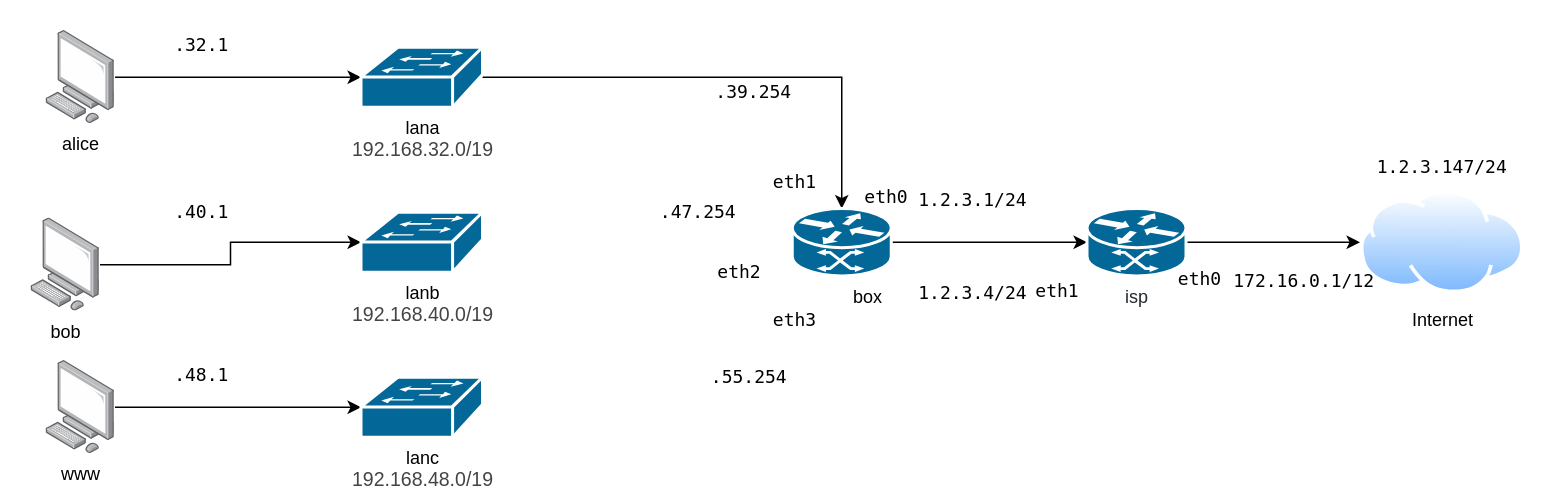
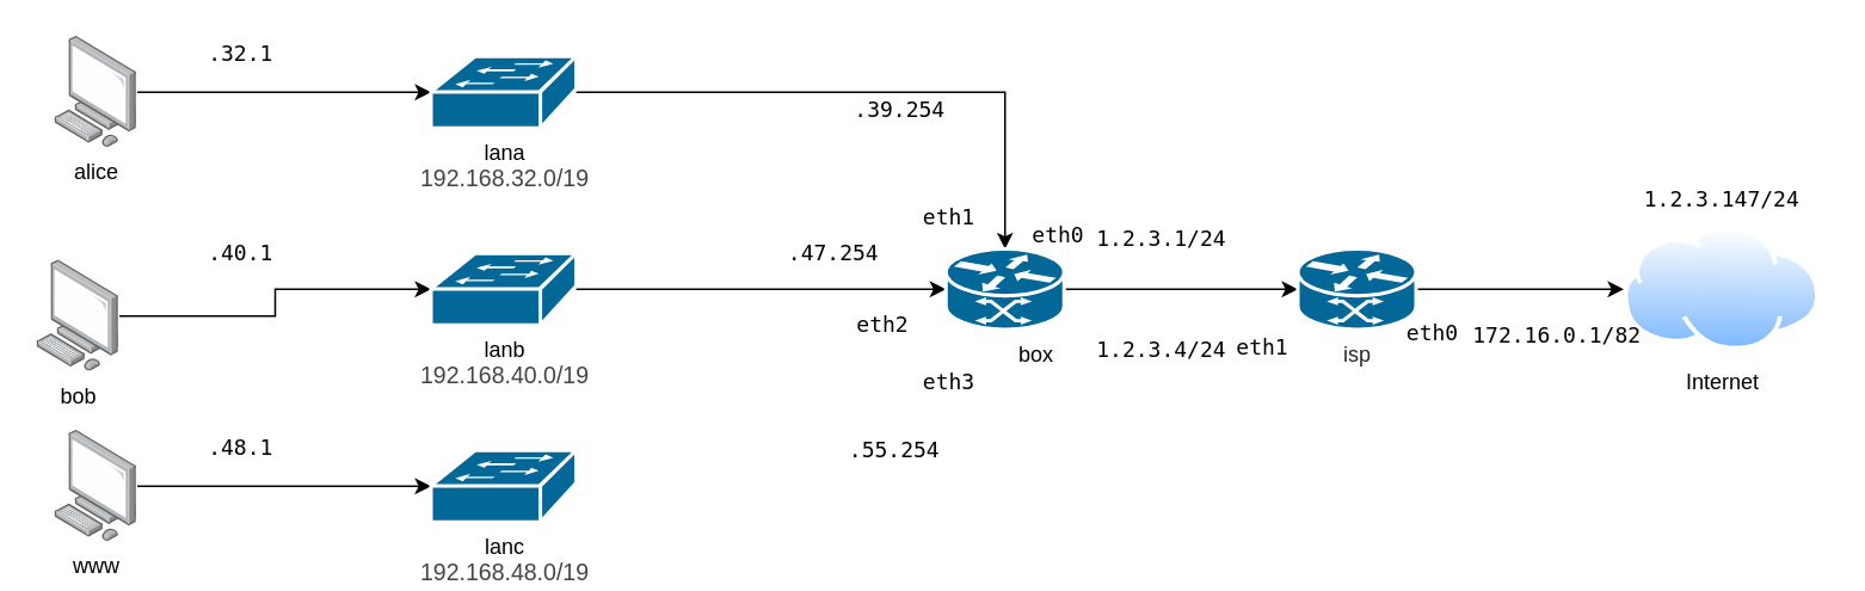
  <mxCell id="0" />
  <mxCell id="1" parent="0" />
  <mxCell id="2" style="edgeStyle=orthogonalEdgeStyle;rounded=0;orthogonalLoop=1;jettySize=auto;html=1;entryX=0;entryY=0.5;entryDx=0;entryDy=0;entryPerimeter=0;" parent="1" source="3" target="5" edge="1"><mxGeometry relative="1" as="geometry" /></mxCell>
  <mxCell id="3" value="alice" style="points=[];aspect=fixed;html=1;align=center;shadow=0;dashed=0;image;image=img/lib/allied_telesis/computer_and_terminals/Personal_Computer.svg;" parent="1" vertex="1"><mxGeometry x="30" y="20" width="46" height="62" as="geometry" /></mxCell>
  <mxCell id="4" style="edgeStyle=orthogonalEdgeStyle;rounded=0;orthogonalLoop=1;jettySize=auto;html=1;entryX=0.5;entryY=0;entryDx=0;entryDy=0;entryPerimeter=0;" parent="1" source="5" target="14" edge="1"><mxGeometry relative="1" as="geometry" /></mxCell>
  <mxCell id="5" value="lana&lt;br&gt;&lt;span style=&quot;color: rgb(68 , 68 , 68) ; font-family: , &amp;#34;arial&amp;#34; , &amp;#34;helvetica&amp;#34; , sans-serif ; font-size: 13px ; white-space: normal ; background-color: rgb(255 , 255 , 255)&quot;&gt;192.168.32.0/19&lt;/span&gt;" style="shape=mxgraph.cisco.switches.workgroup_switch;html=1;pointerEvents=1;dashed=0;fillColor=#036897;strokeColor=#ffffff;strokeWidth=2;verticalLabelPosition=bottom;verticalAlign=top;align=center;outlineConnect=0;" parent="1" vertex="1"><mxGeometry x="240" y="31" width="81" height="40" as="geometry" /></mxCell>
  <mxCell id="6" style="edgeStyle=orthogonalEdgeStyle;rounded=0;orthogonalLoop=1;jettySize=auto;html=1;entryX=0;entryY=0.5;entryDx=0;entryDy=0;entryPerimeter=0;" parent="1" source="7" target="9" edge="1"><mxGeometry relative="1" as="geometry" /></mxCell>
  <mxCell id="7" value="bob" style="points=[];aspect=fixed;html=1;align=center;shadow=0;dashed=0;image;image=img/lib/allied_telesis/computer_and_terminals/Personal_Computer.svg;" parent="1" vertex="1"><mxGeometry x="20" y="145" width="46" height="62" as="geometry" /></mxCell>
+ <mxCell id="8" style="edgeStyle=orthogonalEdgeStyle;rounded=0;orthogonalLoop=1;jettySize=auto;html=1;entryX=0;entryY=0.5;entryDx=0;entryDy=0;entryPerimeter=0;" parent="1" source="9" target="14" edge="1"><mxGeometry relative="1" as="geometry" /></mxCell>
  <mxCell id="9" value="lanb&lt;br&gt;&lt;span style=&quot;color: rgb(68 , 68 , 68) ; font-family: , &amp;#34;arial&amp;#34; , &amp;#34;helvetica&amp;#34; , sans-serif ; font-size: 13px ; white-space: normal ; background-color: rgb(255 , 255 , 255)&quot;&gt;192.168.40.0/19&lt;/span&gt;" style="shape=mxgraph.cisco.switches.workgroup_switch;html=1;pointerEvents=1;dashed=0;fillColor=#036897;strokeColor=#ffffff;strokeWidth=2;verticalLabelPosition=bottom;verticalAlign=top;align=center;outlineConnect=0;" parent="1" vertex="1"><mxGeometry x="240" y="141" width="81" height="40" as="geometry" /></mxCell>
  <mxCell id="10" style="edgeStyle=orthogonalEdgeStyle;rounded=0;orthogonalLoop=1;jettySize=auto;html=1;entryX=0;entryY=0.5;entryDx=0;entryDy=0;entryPerimeter=0;" parent="1" source="11" target="12" edge="1"><mxGeometry relative="1" as="geometry" /></mxCell>
  <mxCell id="11" value="www" style="points=[];aspect=fixed;html=1;align=center;shadow=0;dashed=0;image;image=img/lib/allied_telesis/computer_and_terminals/Personal_Computer.svg;" parent="1" vertex="1"><mxGeometry x="30" y="240" width="46" height="62" as="geometry" /></mxCell>
  <mxCell id="12" value="lanc&lt;br&gt;&lt;span style=&quot;color: rgb(68 , 68 , 68) ; font-family: , &amp;#34;arial&amp;#34; , &amp;#34;helvetica&amp;#34; , sans-serif ; font-size: 13px ; white-space: normal ; background-color: rgb(255 , 255 , 255)&quot;&gt;192.168.48.0/19&lt;/span&gt;" style="shape=mxgraph.cisco.switches.workgroup_switch;html=1;pointerEvents=1;dashed=0;fillColor=#036897;strokeColor=#ffffff;strokeWidth=2;verticalLabelPosition=bottom;verticalAlign=top;align=center;outlineConnect=0;" parent="1" vertex="1"><mxGeometry x="240" y="251" width="81" height="40" as="geometry" /></mxCell>
  <mxCell id="13" value="" style="edgeStyle=orthogonalEdgeStyle;rounded=0;orthogonalLoop=1;jettySize=auto;html=1;" parent="1" source="14" target="16" edge="1"><mxGeometry relative="1" as="geometry" /></mxCell>
  <mxCell id="14" value="&amp;nbsp; &amp;nbsp; &amp;nbsp; &amp;nbsp; &amp;nbsp; box" style="shape=mxgraph.cisco.routers.atm_router;html=1;pointerEvents=1;dashed=0;fillColor=#036897;strokeColor=#ffffff;strokeWidth=2;verticalLabelPosition=bottom;verticalAlign=top;align=center;outlineConnect=0;" parent="1" vertex="1"><mxGeometry x="527.5" y="138.5" width="66" height="45" as="geometry" /></mxCell>
  <mxCell id="15" style="edgeStyle=orthogonalEdgeStyle;rounded=0;orthogonalLoop=1;jettySize=auto;html=1;" parent="1" source="16" target="27" edge="1"><mxGeometry relative="1" as="geometry" /></mxCell>
  <mxCell id="16" value="&lt;pre style=&quot;box-sizing: border-box ; font-family: , &amp;#34;consolas&amp;#34; , &amp;#34;liberation mono&amp;#34; , &amp;#34;menlo&amp;#34; , monospace ; margin-top: 0px ; margin-bottom: 0px ; color: rgb(36 , 41 , 46) ; background-color: rgb(255 , 255 , 255) ; white-space: pre-wrap&quot;&gt;&lt;font face=&quot;Helvetica&quot;&gt;isp&lt;/font&gt;&lt;/pre&gt;" style="shape=mxgraph.cisco.routers.atm_router;html=1;pointerEvents=1;dashed=0;fillColor=#036897;strokeColor=#ffffff;strokeWidth=2;verticalLabelPosition=bottom;verticalAlign=top;align=center;outlineConnect=0;" parent="1" vertex="1"><mxGeometry x="724" y="138.5" width="66" height="45" as="geometry" /></mxCell>
  <mxCell id="17" value="&lt;p style=&quot;overflow-wrap: break-word ; white-space: pre-wrap&quot;&gt;&lt;font face=&quot;monospace&quot;&gt;1.2.3.147/24&lt;/font&gt;&lt;/p&gt;" style="text;html=1;strokeColor=none;fillColor=none;align=center;verticalAlign=middle;whiteSpace=wrap;rounded=0;" parent="1" vertex="1"><mxGeometry x="903" y="101" width="116" height="20" as="geometry" /></mxCell>
  <mxCell id="18" value="&lt;pre style=&quot;overflow-wrap: break-word ; white-space: pre-wrap&quot;&gt;.39.254&lt;/pre&gt;" style="text;html=1;strokeColor=none;fillColor=none;align=center;verticalAlign=middle;whiteSpace=wrap;rounded=0;" parent="1" vertex="1"><mxGeometry x="443.5" y="51" width="116" height="20" as="geometry" /></mxCell>
  <mxCell id="19" value="&lt;pre style=&quot;overflow-wrap: break-word ; white-space: pre-wrap&quot;&gt;.47.254&lt;/pre&gt;" style="text;html=1;strokeColor=none;fillColor=none;align=center;verticalAlign=middle;whiteSpace=wrap;rounded=0;" parent="1" vertex="1"><mxGeometry x="406.5" y="131" width="116" height="20" as="geometry" /></mxCell>
  <mxCell id="20" value="&lt;pre style=&quot;overflow-wrap: break-word ; white-space: pre-wrap&quot;&gt;.55.254&lt;/pre&gt;" style="text;html=1;strokeColor=none;fillColor=none;align=center;verticalAlign=middle;whiteSpace=wrap;rounded=0;" parent="1" vertex="1"><mxGeometry x="440.5" y="241" width="116" height="20" as="geometry" /></mxCell>
  <mxCell id="21" value="&lt;pre style=&quot;overflow-wrap: break-word ; white-space: pre-wrap&quot;&gt;eth1&lt;/pre&gt;" style="text;html=1;strokeColor=none;fillColor=none;align=center;verticalAlign=middle;whiteSpace=wrap;rounded=0;" parent="1" vertex="1"><mxGeometry x="498.5" y="111" width="61" height="20" as="geometry" /></mxCell>
  <mxCell id="22" value="&lt;pre style=&quot;overflow-wrap: break-word ; white-space: pre-wrap&quot;&gt;.32.1&lt;/pre&gt;" style="text;html=1;strokeColor=none;fillColor=none;align=center;verticalAlign=middle;whiteSpace=wrap;rounded=0;" parent="1" vertex="1"><mxGeometry x="76" y="20" width="116" height="20" as="geometry" /></mxCell>
  <mxCell id="23" value="&lt;pre style=&quot;overflow-wrap: break-word ; white-space: pre-wrap&quot;&gt;.40.1&lt;/pre&gt;" style="text;html=1;strokeColor=none;fillColor=none;align=center;verticalAlign=middle;whiteSpace=wrap;rounded=0;" parent="1" vertex="1"><mxGeometry x="76" y="131" width="116" height="20" as="geometry" /></mxCell>
  <mxCell id="24" value="&lt;pre style=&quot;overflow-wrap: break-word ; white-space: pre-wrap&quot;&gt;.48.1&lt;/pre&gt;" style="text;html=1;strokeColor=none;fillColor=none;align=center;verticalAlign=middle;whiteSpace=wrap;rounded=0;" parent="1" vertex="1"><mxGeometry x="76" y="240" width="116" height="20" as="geometry" /></mxCell>
  <mxCell id="25" value="&lt;pre style=&quot;overflow-wrap: break-word ; white-space: pre-wrap&quot;&gt;eth2&lt;/pre&gt;" style="text;html=1;strokeColor=none;fillColor=none;align=center;verticalAlign=middle;whiteSpace=wrap;rounded=0;" parent="1" vertex="1"><mxGeometry x="461.5" y="171" width="61" height="20" as="geometry" /></mxCell>
  <mxCell id="26" value="&lt;pre style=&quot;overflow-wrap: break-word ; white-space: pre-wrap&quot;&gt;eth3&lt;/pre&gt;" style="text;html=1;strokeColor=none;fillColor=none;align=center;verticalAlign=middle;whiteSpace=wrap;rounded=0;" parent="1" vertex="1"><mxGeometry x="498.5" y="203" width="61" height="20" as="geometry" /></mxCell>
  <mxCell id="27" value="Internet" style="aspect=fixed;perimeter=ellipsePerimeter;html=1;align=center;shadow=0;dashed=0;spacingTop=3;image;image=img/lib/active_directory/internet_cloud.svg;" parent="1" vertex="1"><mxGeometry x="906" y="126.5" width="110" height="69" as="geometry" /></mxCell>
  <mxCell id="28" value="1.2.3.4/24" style="text;html=1;fontFamily=monospace;" parent="1" vertex="1"><mxGeometry x="610" y="181" width="80" height="20" as="geometry" /></mxCell>
  <mxCell id="29" value="&lt;pre style=&quot;overflow-wrap: break-word ; white-space: pre-wrap&quot;&gt;eth0&lt;/pre&gt;" style="text;html=1;strokeColor=none;fillColor=none;align=center;verticalAlign=middle;whiteSpace=wrap;rounded=0;" parent="1" vertex="1"><mxGeometry x="559.5" y="121" width="61" height="20" as="geometry" /></mxCell>
  <mxCell id="30" value="1.2.3.1/24" style="text;html=1;fontFamily=monospace;" parent="1" vertex="1"><mxGeometry x="610" y="118.5" width="80" height="20" as="geometry" /></mxCell>
  <mxCell id="31" value="&lt;pre style=&quot;overflow-wrap: break-word ; white-space: pre-wrap&quot;&gt;eth0&lt;/pre&gt;" style="text;html=1;strokeColor=none;fillColor=none;align=center;verticalAlign=middle;whiteSpace=wrap;rounded=0;" parent="1" vertex="1"><mxGeometry x="769" y="175.5" width="61" height="20" as="geometry" /></mxCell>
  <mxCell id="32" value="&lt;pre style=&quot;overflow-wrap: break-word ; white-space: pre-wrap&quot;&gt;eth1&lt;/pre&gt;" style="text;html=1;strokeColor=none;fillColor=none;align=center;verticalAlign=middle;whiteSpace=wrap;rounded=0;" parent="1" vertex="1"><mxGeometry x="673.5" y="183.5" width="61" height="20" as="geometry" /></mxCell>
- <mxCell id="33" value="172.16.0.1/12" style="text;html=1;fontFamily=monospace;" parent="1" vertex="1"><mxGeometry x="820" y="173" width="100" height="30" as="geometry" /></mxCell>
+ <mxCell id="33" value="172.16.0.1/82" style="text;html=1;fontFamily=monospace;" parent="1" vertex="1"><mxGeometry x="820" y="173" width="100" height="30" as="geometry" /></mxCell>
